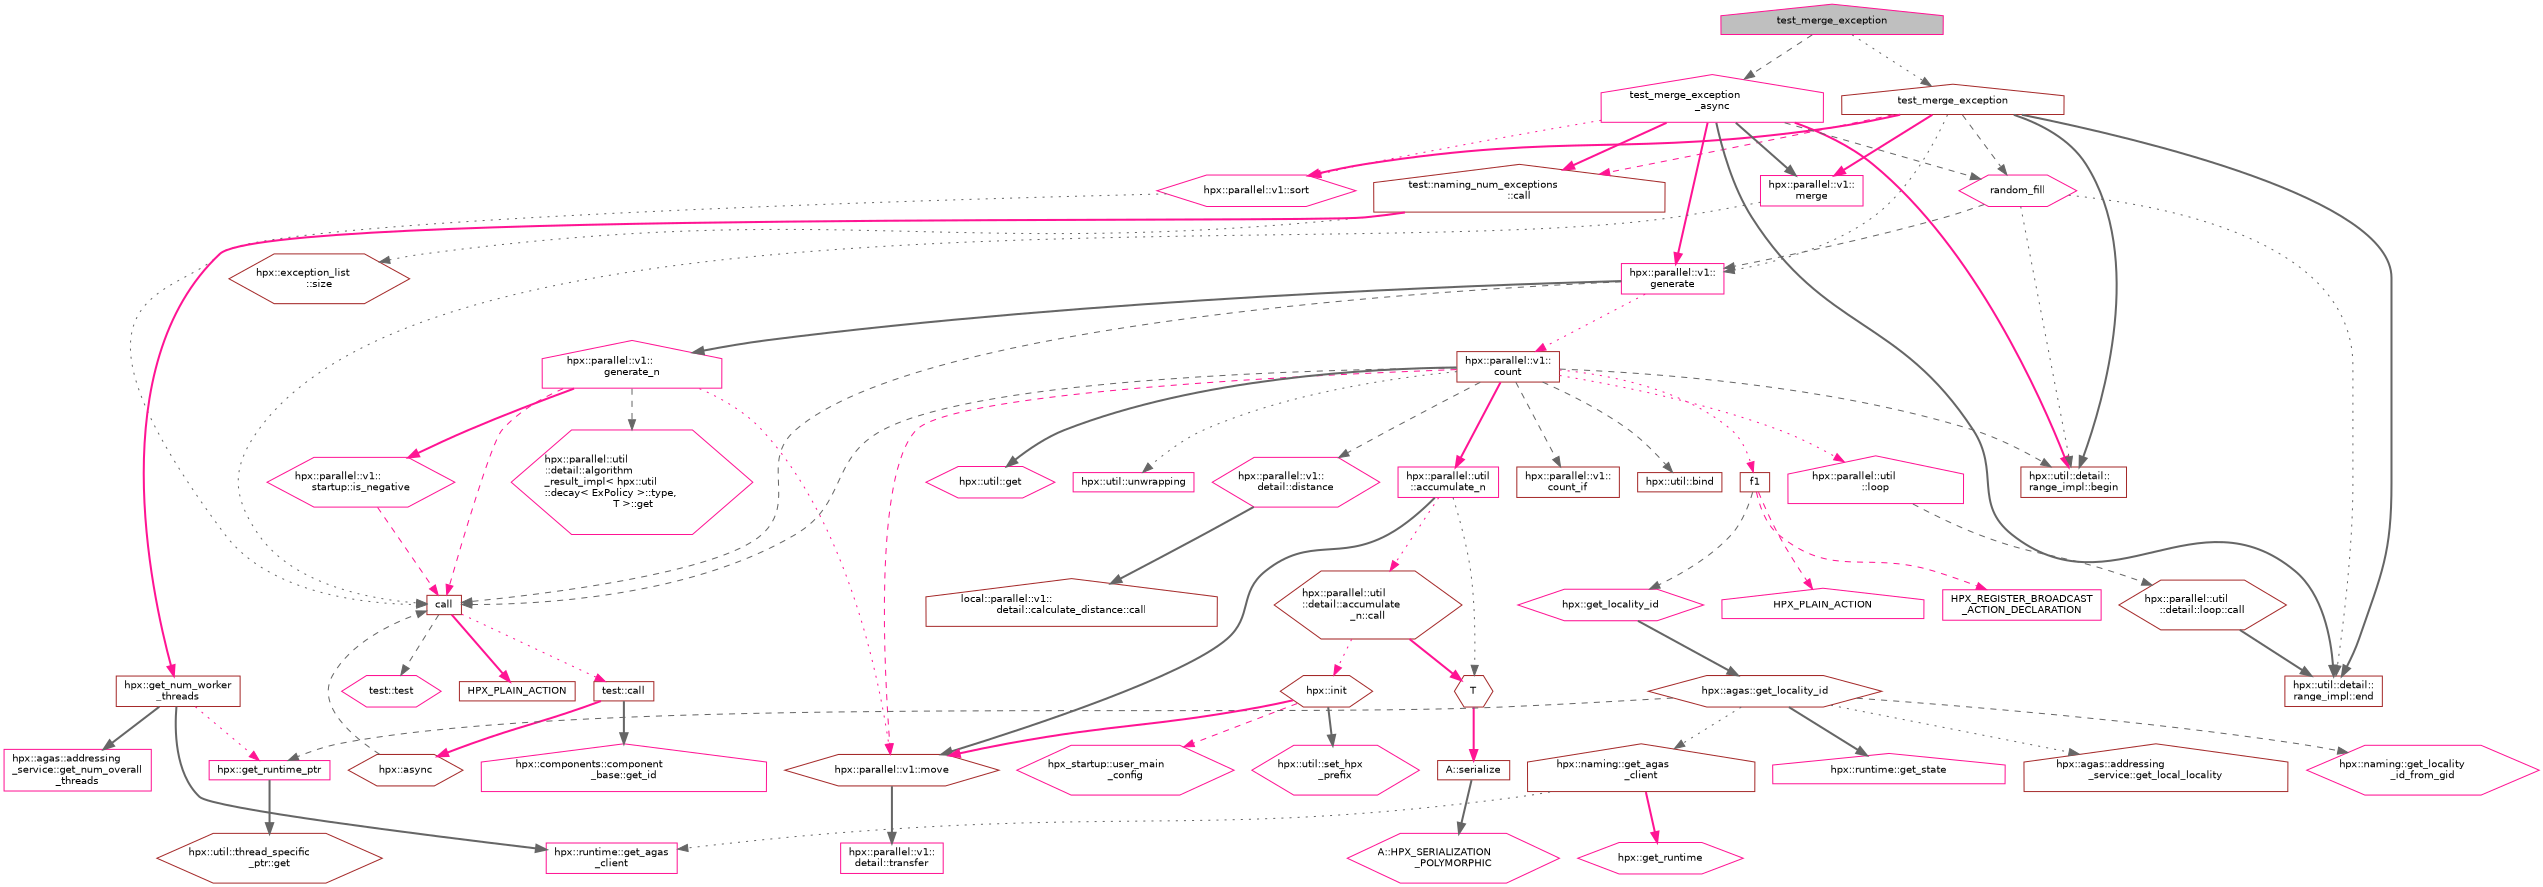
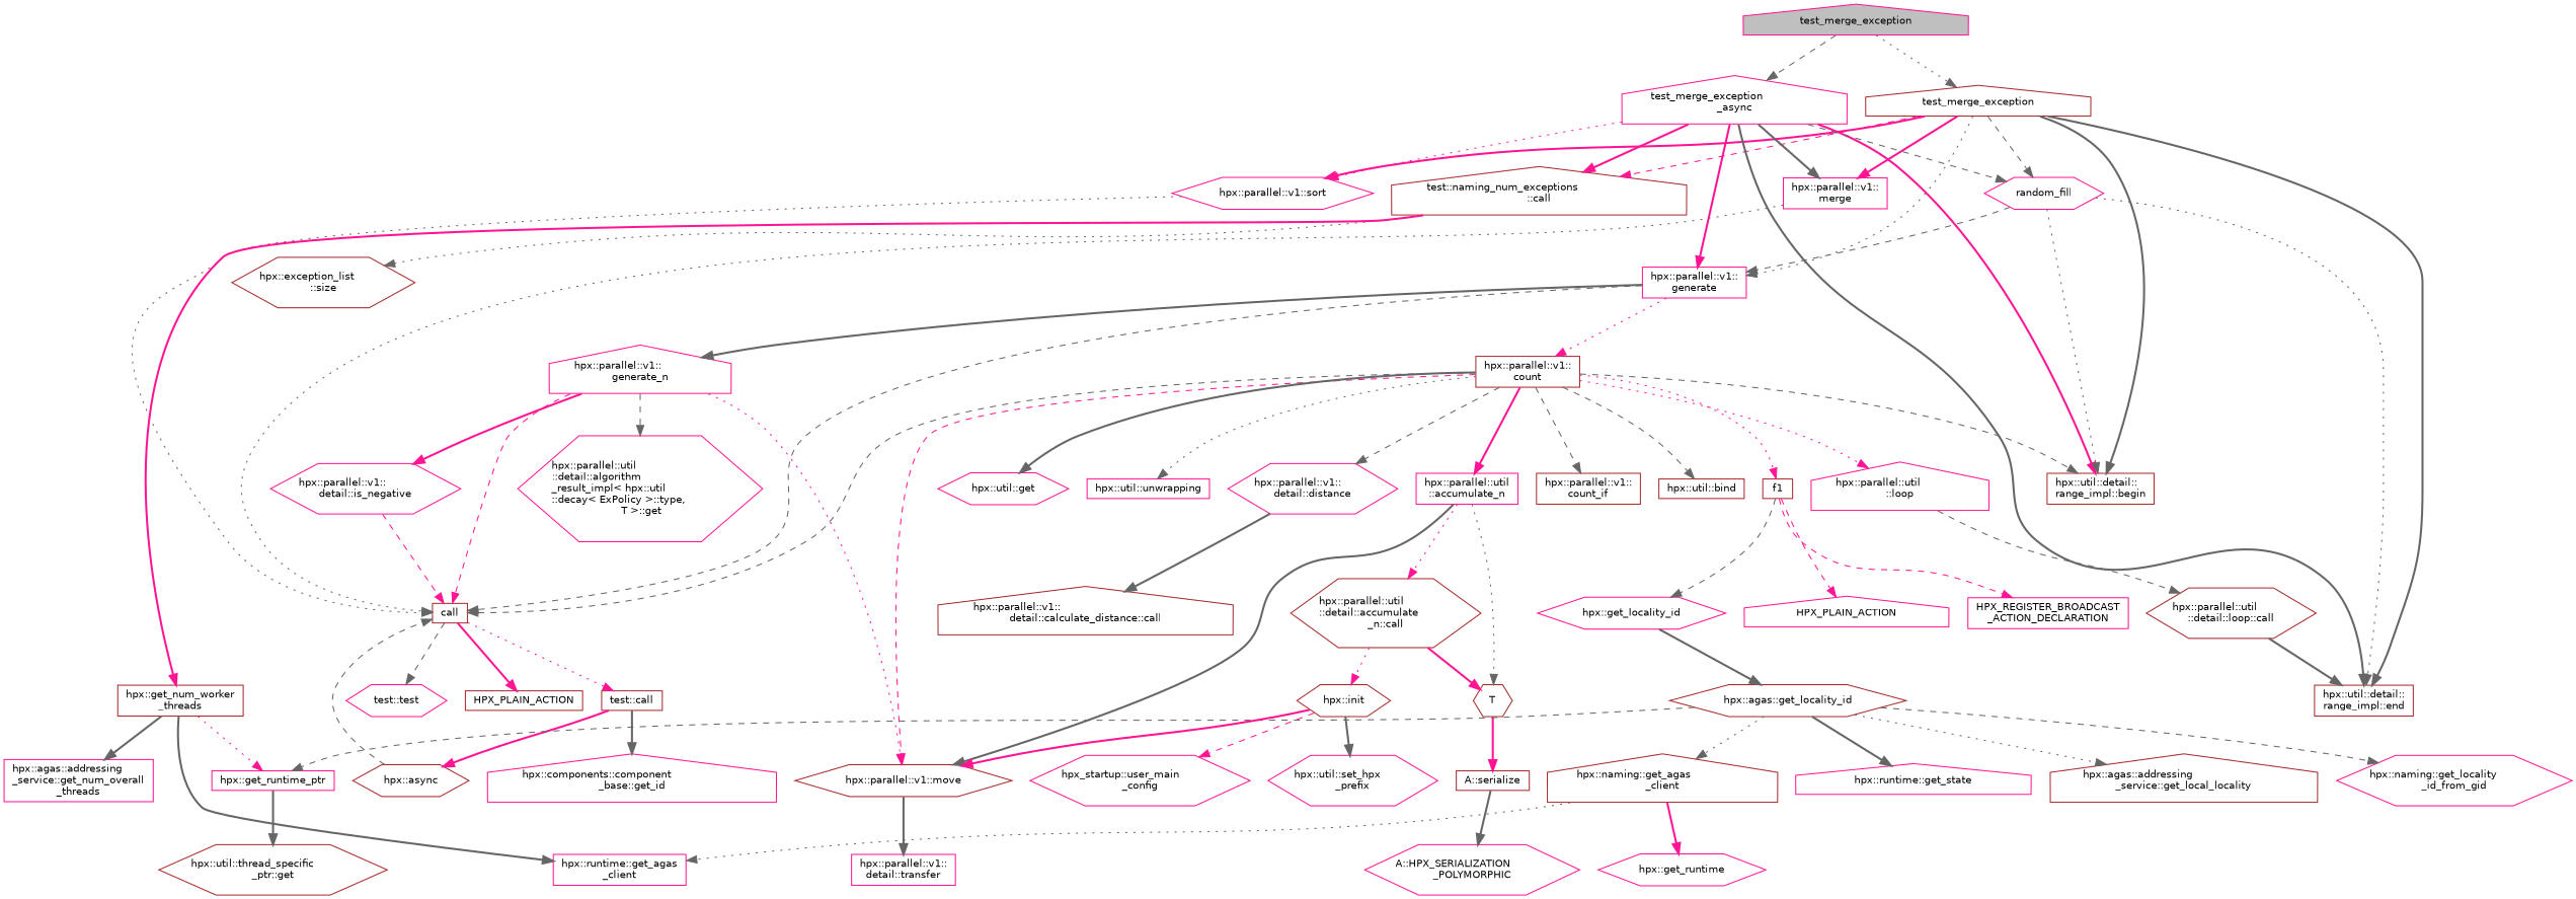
  digraph {
    rankdir=TB
    node [color=deeppink fillcolor=white fontname=Helvetica fontsize=10 shape=hexagon style=filled]
    edge [color=gray40 fontname=Helvetica fontsize=10 labelfontname=Helvetica labelfontsize=10 style=bold]
    n1 [fillcolor=grey75 fontcolor=black height=0.2 label=test_merge_exception shape=house width=0.4]
    n2 [color=brown height=0.2 label=test_merge_exception shape=house width=0.4]
    n3 [height=0.2 label="test_merge_exception\l_async" shape=house width=0.4]
    n4 [height=0.2 label="hpx::parallel::v1::\lgenerate" shape=box width=0.4]
    n5 [color=brown height=0.2 label="hpx::util::detail::\lrange_impl::end" shape=box width=0.4]
    n6 [color=brown height=0.2 label="hpx::util::detail::\lrange_impl::begin" shape=box width=0.4]
    n7 [height=0.2 label=random_fill width=0.4]
    n8 [height=0.2 label="hpx::parallel::v1::sort" width=0.4]
    n9 [height=0.2 label="hpx::parallel::v1::\lmerge" shape=box width=0.4]
    n10 [color=brown height=0.2 label="test::naming_num_exceptions\l::call" shape=house width=0.4]
    n11 [height=0.2 label="hpx::parallel::v1::\lgenerate_n" shape=house width=0.4]
    n12 [color=brown height=0.2 label=call shape=box width=0.4]
    n13 [color=brown height=0.2 label="hpx::parallel::v1::\lcount" shape=box width=0.4]
    n14 [color=brown height=0.2 label="hpx::exception_list\l::size" width=0.4]
    n15 [color=brown height=0.2 label="hpx::get_num_worker\l_threads" shape=box width=0.4]
-   n16 [height=0.2 label="hpx::parallel::v1::\lstartup::is_negative" width=0.4]
+   n16 [height=0.2 label="hpx::parallel::v1::\ldetail::is_negative" width=0.4]
    n17 [height=0.2 label="hpx::parallel::util\l::detail::algorithm\l_result_impl\< hpx::util\l::decay\< ExPolicy \>::type,\l T \>::get" width=0.4]
    n18 [color=brown height=0.2 label="hpx::parallel::v1::move" width=0.4]
    n19 [height=0.2 label="test::test" width=0.4]
    n20 [color=brown height=0.2 label=HPX_PLAIN_ACTION shape=box width=0.4]
    n21 [color=brown height=0.2 label="test::call" shape=box width=0.4]
    n22 [color=brown height=0.2 label="hpx::parallel::v1::\lcount_if" shape=box width=0.4]
    n23 [color=brown height=0.2 label=f1 shape=box width=0.4]
    n24 [height=0.2 label="hpx::parallel::util\l::loop" shape=house width=0.4]
    n25 [color=brown height=0.2 label="hpx::util::bind" shape=box width=0.4]
    n26 [height=0.2 label="hpx::util::get" width=0.4]
    n27 [height=0.2 label="hpx::parallel::v1::\ldetail::distance" width=0.4]
    n28 [height=0.2 label="hpx::util::unwrapping" shape=box width=0.4]
    n29 [height=0.2 label="hpx::parallel::util\l::accumulate_n" shape=box width=0.4]
    n30 [height=0.2 label="hpx::parallel::v1::\ldetail::transfer" shape=box width=0.4]
    n31 [color=brown height=0.2 label="hpx::async" width=0.4]
    n32 [height=0.2 label="hpx::components::component\l_base::get_id" shape=house width=0.4]
    n33 [height=0.2 label="hpx::get_locality_id" width=0.4]
    n34 [height=0.2 label=HPX_PLAIN_ACTION shape=house width=0.4]
    n35 [height=0.2 label="HPX_REGISTER_BROADCAST\l_ACTION_DECLARATION" shape=box width=0.4]
    n36 [color=brown height=0.2 label="hpx::parallel::util\l::detail::loop::call" width=0.4]
-   n37 [color=brown height=0.2 label="local::parallel::v1::\ldetail::calculate_distance::call" shape=house width=0.4]
+   n37 [color=brown height=0.2 label="hpx::parallel::v1::\ldetail::calculate_distance::call" shape=house width=0.4]
    n38 [color=brown height=0.2 label="hpx::parallel::util\l::detail::accumulate\l_n::call" width=0.4]
    n39 [color=brown height=0.2 label=T width=0.4]
    n40 [color=brown height=0.2 label="hpx::agas::get_locality_id" width=0.4]
    n41 [height=0.2 label="hpx::get_runtime_ptr" shape=box width=0.4]
    n42 [height=0.2 label="hpx::runtime::get_state" shape=house width=0.4]
    n43 [color=brown height=0.2 label="hpx::naming::get_agas\l_client" shape=house width=0.4]
    n44 [color=brown height=0.2 label="hpx::agas::addressing\l_service::get_local_locality" shape=house width=0.4]
    n45 [height=0.2 label="hpx::naming::get_locality\l_id_from_gid" width=0.4]
    n46 [color=brown height=0.2 label="hpx::util::thread_specific\l_ptr::get" width=0.4]
    n47 [height=0.2 label="hpx::get_runtime" width=0.4]
    n48 [height=0.2 label="hpx::runtime::get_agas\l_client" shape=box width=0.4]
    n49 [color=brown height=0.2 label="hpx::init" width=0.4]
    n50 [color=brown height=0.2 label="A::serialize" shape=box width=0.4]
    n51 [height=0.2 label="hpx::util::set_hpx\l_prefix" width=0.4]
    n52 [height=0.2 label="hpx_startup::user_main\l_config" width=0.4]
    n53 [height=0.2 label="A::HPX_SERIALIZATION\l_POLYMORPHIC" width=0.4]
    n54 [height=0.2 label="hpx::agas::addressing\l_service::get_num_overall\l_threads" shape=box width=0.4]
    n1 -> n2 [style=dotted]
    n1 -> n3 [style=dashed]
    n2 -> n4 [style=dotted]
    n2 -> n5
    n2 -> n6
    n2 -> n7 [style=dashed]
    n2 -> n8 [color=deeppink]
    n2 -> n9 [color=deeppink]
    n2 -> n10 [color=deeppink style=dashed]
    n3 -> n4 [color=deeppink]
    n3 -> n5
    n3 -> n6 [color=deeppink]
    n3 -> n7 [style=dashed]
    n3 -> n8 [color=deeppink style=dotted]
    n3 -> n9
    n3 -> n10 [color=deeppink]
    n4 -> n11
    n4 -> n12 [style=dashed]
    n4 -> n13 [color=deeppink style=dotted]
    n7 -> n4 [style=dashed]
    n7 -> n5 [style=dotted]
    n7 -> n6 [style=dotted]
    n8 -> n12 [style=dotted]
    n9 -> n12 [style=dotted]
    n10 -> n14 [style=dotted]
    n10 -> n15 [color=deeppink]
    n11 -> n12 [color=deeppink style=dashed]
    n11 -> n16 [color=deeppink]
    n11 -> n17 [style=dashed]
    n11 -> n18 [color=deeppink style=dotted]
    n12 -> n19 [style=dashed]
    n12 -> n20 [color=deeppink]
    n12 -> n21 [color=deeppink style=dotted]
    n13 -> n6 [style=dashed]
    n13 -> n12 [style=dashed]
    n13 -> n18 [color=deeppink style=dashed]
    n13 -> n22 [style=dashed]
    n13 -> n23 [color=deeppink style=dotted]
    n13 -> n24 [color=deeppink style=dotted]
    n13 -> n25 [style=dashed]
    n13 -> n26
    n13 -> n27 [style=dashed]
    n13 -> n28 [style=dotted]
    n13 -> n29 [color=deeppink]
    n15 -> n41 [color=deeppink style=dotted]
    n15 -> n48
    n15 -> n54
    n16 -> n12 [color=deeppink style=dashed]
    n18 -> n30
    n21 -> n31 [color=deeppink]
    n21 -> n32
    n23 -> n33 [style=dashed]
    n23 -> n34 [color=deeppink style=dashed]
    n23 -> n35 [color=deeppink style=dashed]
    n24 -> n36 [style=dashed]
    n27 -> n37
    n29 -> n18
    n29 -> n38 [color=deeppink style=dotted]
    n29 -> n39 [style=dotted]
    n31 -> n12 [style=dashed]
    n33 -> n40
    n36 -> n5
    n38 -> n39 [color=deeppink]
    n38 -> n49 [color=deeppink style=dotted]
    n39 -> n50 [color=deeppink]
    n40 -> n41 [style=dashed]
    n40 -> n42
    n40 -> n43 [style=dotted]
    n40 -> n44 [style=dotted]
    n40 -> n45 [style=dashed]
    n41 -> n46
    n43 -> n47 [color=deeppink]
    n43 -> n48 [style=dotted]
    n49 -> n18 [color=deeppink]
    n49 -> n51
    n49 -> n52 [color=deeppink style=dashed]
    n50 -> n53
  }
